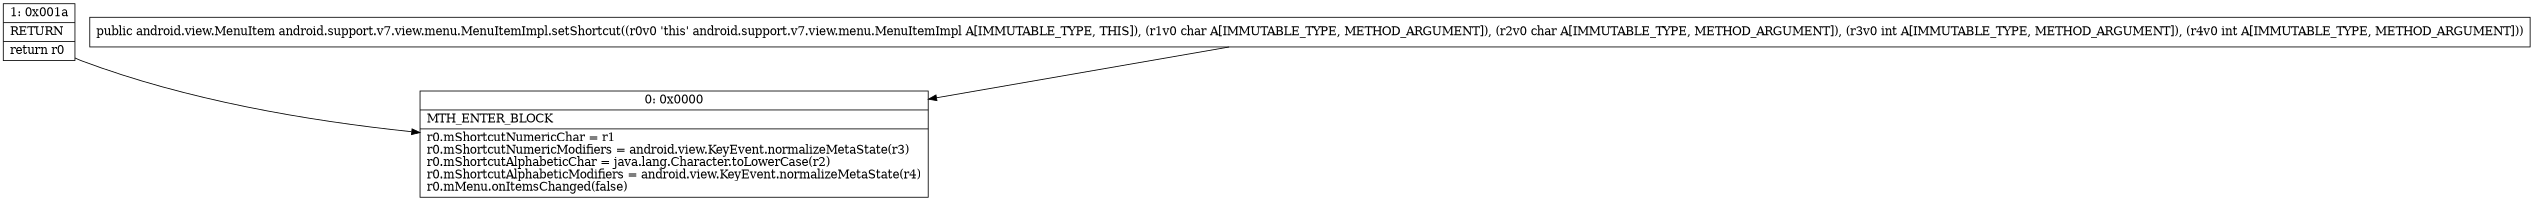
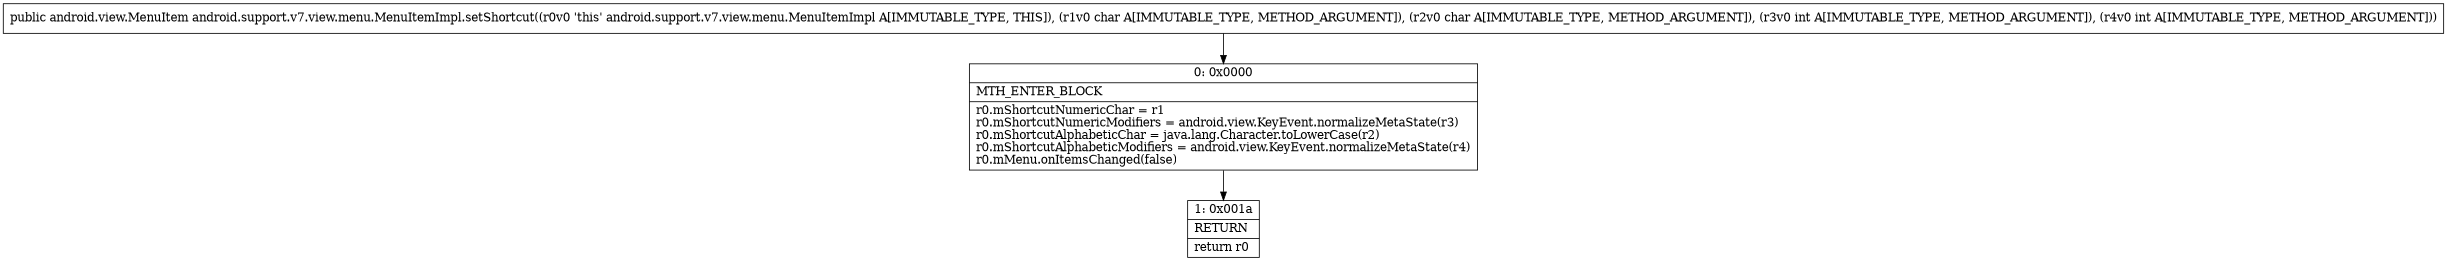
  digraph {
    node [shape=record]
    n1 [label="{0\:\ 0x0000|MTH_ENTER_BLOCK\l|r0.mShortcutNumericChar = r1\lr0.mShortcutNumericModifiers = android.view.KeyEvent.normalizeMetaState(r3)\lr0.mShortcutAlphabeticChar = java.lang.Character.toLowerCase(r2)\lr0.mShortcutAlphabeticModifiers = android.view.KeyEvent.normalizeMetaState(r4)\lr0.mMenu.onItemsChanged(false)\l}"]
    n2 [label="{1\:\ 0x001a|RETURN\l|return r0\l}"]
    n3 [label="{public android.view.MenuItem android.support.v7.view.menu.MenuItemImpl.setShortcut((r0v0 'this' android.support.v7.view.menu.MenuItemImpl A[IMMUTABLE_TYPE, THIS]), (r1v0 char A[IMMUTABLE_TYPE, METHOD_ARGUMENT]), (r2v0 char A[IMMUTABLE_TYPE, METHOD_ARGUMENT]), (r3v0 int A[IMMUTABLE_TYPE, METHOD_ARGUMENT]), (r4v0 int A[IMMUTABLE_TYPE, METHOD_ARGUMENT])) }"]
-   n2 -> n1
+   n1 -> n2
    n3 -> n1
  }
